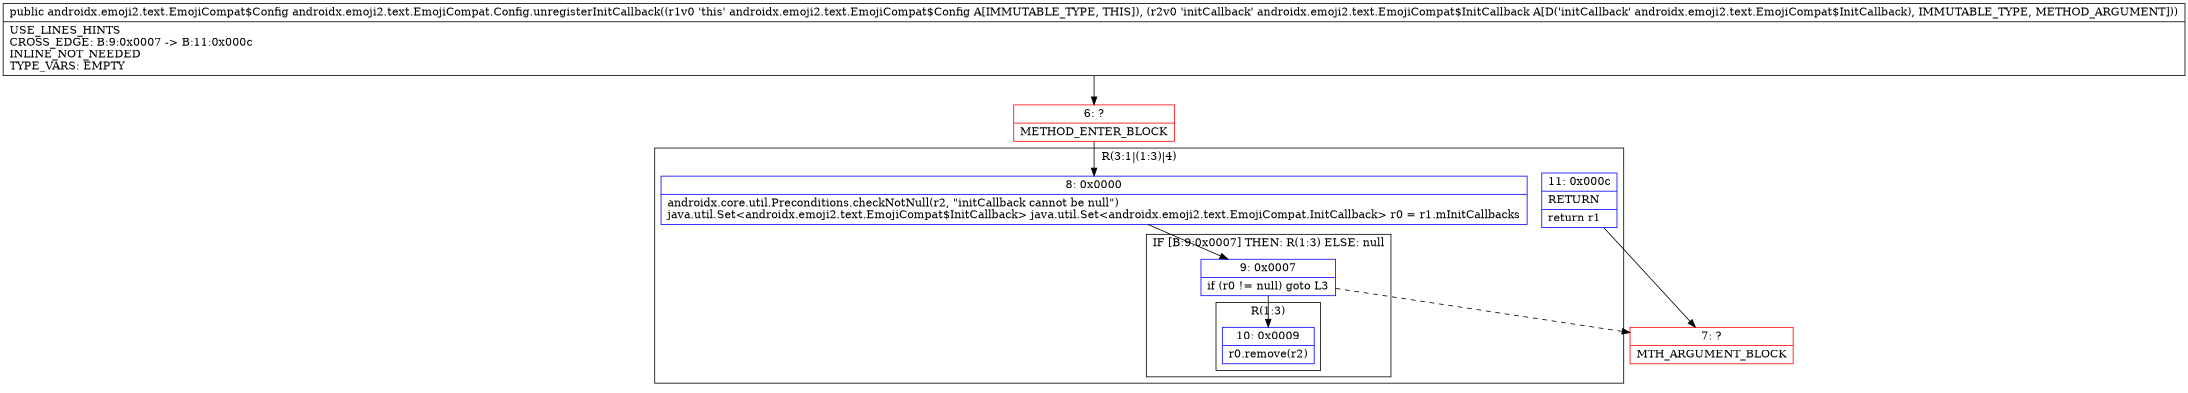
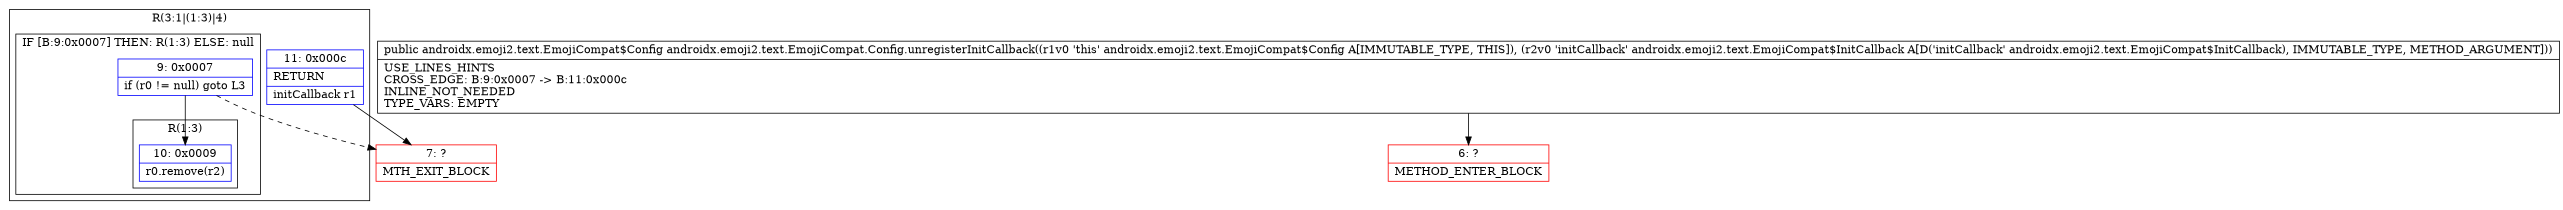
  digraph {
    node [color=blue shape=record]
    n1 [label="{10\:\ 0x0009|r0.remove(r2)\l}"]
    n2 [label="{9\:\ 0x0007|if (r0 != null) goto L3\l}"]
-   n3 [label="{8\:\ 0x0000|androidx.core.util.Preconditions.checkNotNull(r2, \"initCallback cannot be null\")\ljava.util.Set\<androidx.emoji2.text.EmojiCompat$InitCallback\> java.util.Set\<androidx.emoji2.text.EmojiCompat.InitCallback\> r0 = r1.mInitCallbacks\l}"]
-   n4 [label="{11\:\ 0x000c|RETURN\l|return r1\l}"]
-   n5 [color=red label="{7\:\ ?|MTH_ARGUMENT_BLOCK\l}"]
+   n4 [label="{11\:\ 0x000c|RETURN\l|initCallback r1\l}"]
+   n5 [color=red label="{7\:\ ?|MTH_EXIT_BLOCK\l}"]
    n6 [color=red label="{6\:\ ?|METHOD_ENTER_BLOCK\l}"]
    n7 [label="{public androidx.emoji2.text.EmojiCompat$Config androidx.emoji2.text.EmojiCompat.Config.unregisterInitCallback((r1v0 'this' androidx.emoji2.text.EmojiCompat$Config A[IMMUTABLE_TYPE, THIS]), (r2v0 'initCallback' androidx.emoji2.text.EmojiCompat$InitCallback A[D('initCallback' androidx.emoji2.text.EmojiCompat$InitCallback), IMMUTABLE_TYPE, METHOD_ARGUMENT]))  | USE_LINES_HINTS\lCROSS_EDGE: B:9:0x0007 \-\> B:11:0x000c\lINLINE_NOT_NEEDED\lTYPE_VARS: EMPTY\l}" color=""]
    subgraph cluster_1 {
      label="R(3:1|(1:3)|4)"
-     n3
      n4
      subgraph cluster_2 {
        label="IF [B:9:0x0007] THEN: R(1:3) ELSE: null"
        n2
        subgraph cluster_3 {
          label="R(1:3)"
          n1
        }
      }
    }
    n2 -> n1
    n2 -> n5 [style=dashed]
-   n3 -> n2
    n4 -> n5
-   n6 -> n3
    n7 -> n6
  }
